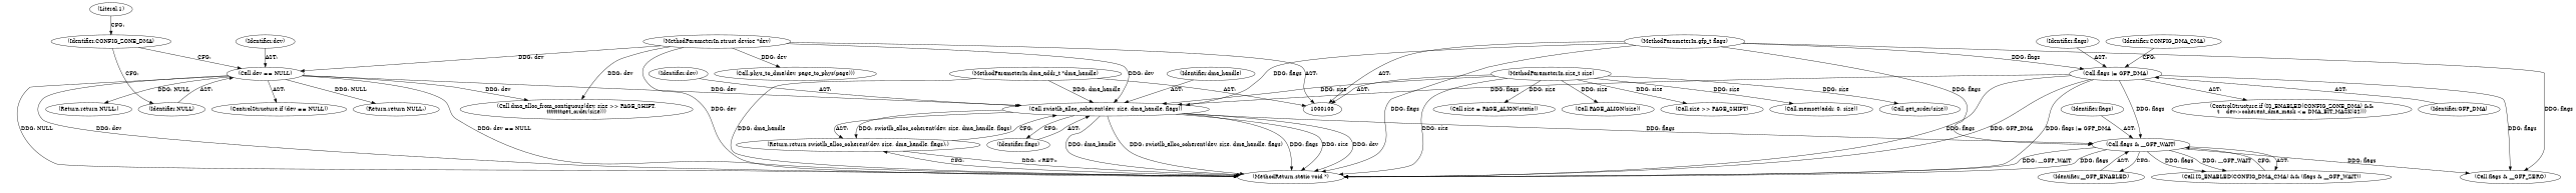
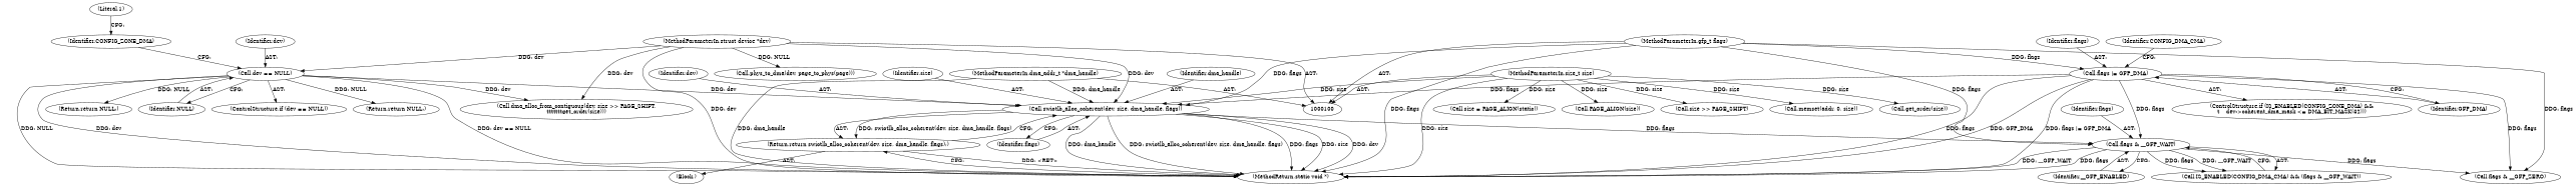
  digraph {
    n1 [label="(Call,swiotlb_alloc_coherent(dev, size, dma_handle, flags))"]
    n2 [label="(Return,return swiotlb_alloc_coherent(dev, size, dma_handle, flags);)"]
    n3 [label="(MethodReturn,static void *)"]
    n4 [label="(Identifier,flags)"]
    n5 [label="(Call,flags & __GFP_WAIT)"]
+   n6 [label="(Block,)"]
    n7 [label="(Call,dev == NULL)"]
    n8 [label="(Call,dma_alloc_from_contiguous(dev, size >> PAGE_SHIFT,\n\t\t\t\t\t\t\tget_order(size)))"]
    n9 [label="(Return,return NULL;)"]
    n10 [label="(Return,return NULL;)"]
    n11 [label="(Identifier,NULL)"]
    n12 [label="(ControlStructure,if (dev == NULL))"]
    n13 [label="(MethodParameterIn,struct device *dev)"]
    n14 [label="(Call,phys_to_dma(dev, page_to_phys(page)))"]
    1000100
    n16 [label="(MethodParameterIn,size_t size)"]
    n17 [label="(Call,size = PAGE_ALIGN(static))"]
    n18 [label="(Call,PAGE_ALIGN(size))"]
    n19 [label="(Call,size >> PAGE_SHIFT)"]
    n20 [label="(Call,memset(addr, 0, size))"]
    n21 [label="(Call,get_order(size))"]
    n22 [label="(MethodParameterIn,dma_addr_t *dma_handle)"]
    n23 [label="(Call,IS_ENABLED(CONFIG_DMA_CMA) && (flags & __GFP_WAIT))"]
    n24 [label="(Call,flags & __GFP_ZERO)"]
    n25 [label="(Identifier,__GFP_ENABLED)"]
    n26 [label="(Call,flags |= GFP_DMA)"]
    n27 [label="(ControlStructure,if (IS_ENABLED(CONFIG_ZONE_DMA) &&\n\t    dev->coherent_dma_mask <= DMA_BIT_MASK(32)))"]
    n28 [label="(Identifier,GFP_DMA)"]
    n29 [label="(MethodParameterIn,gfp_t flags)"]
    n30 [label="(Literal,1)"]
    n31 [label="(Identifier,CONFIG_ZONE_DMA)"]
    n32 [label="(Identifier,dma_handle)"]
    n33 [label="(Identifier,dev)"]
+   n34 [label="(Identifier,size)"]
    n35 [label="(Identifier,flags)"]
    n36 [label="(Identifier,dev)"]
    n37 [label="(Identifier,flags)"]
    n38 [label="(Identifier,CONFIG_DMA_CMA)"]
    n1 -> n2 [label="AST: "]
    n1 -> n2 [label="DDG: swiotlb_alloc_coherent(dev, size, dma_handle, flags)"]
    n1 -> n3 [label="DDG: dma_handle"]
    n1 -> n3 [label="DDG: swiotlb_alloc_coherent(dev, size, dma_handle, flags)"]
    n1 -> n3 [label="DDG: flags"]
    n1 -> n3 [label="DDG: size"]
    n1 -> n3 [label="DDG: dev"]
    n1 -> n4 [label="CFG: "]
    n1 -> n5 [label="DDG: flags"]
    n2 -> n1 [label="CFG: "]
    n2 -> n3 [label="DDG: <RET>"]
+   n2 -> n6 [label="AST: "]
    n3 -> n2 [label="CFG: "]
    n4 -> n1 [label="AST: "]
    n5 -> n3 [label="DDG: flags"]
    n5 -> n3 [label="DDG: __GFP_WAIT"]
    n5 -> n23 [label="AST: "]
    n5 -> n23 [label="DDG: flags"]
    n5 -> n23 [label="DDG: __GFP_WAIT"]
    n5 -> n24 [label="DDG: flags"]
    n5 -> n25 [label="CFG: "]
    n7 -> n1 [label="DDG: dev"]
    n7 -> n3 [label="DDG: dev == NULL"]
    n7 -> n3 [label="DDG: NULL"]
    n7 -> n3 [label="DDG: dev"]
    n7 -> n8 [label="DDG: dev"]
    n7 -> n9 [label="DDG: NULL"]
    n7 -> n10 [label="DDG: NULL"]
-   n31 -> n11 [label="CFG: "]
+   n7 -> n11 [label="CFG: "]
    n7 -> n12 [label="AST: "]
    n11 -> n7 [label="AST: "]
    n13 -> n1 [label="DDG: dev"]
    n13 -> n3 [label="DDG: dev"]
    n13 -> n7 [label="DDG: dev"]
    n13 -> n8 [label="DDG: dev"]
-   n13 -> n14 [label="DDG: dev"]
+   n13 -> n14 [label="DDG: NULL"]
    n13 -> 1000100 [label="AST: "]
    n16 -> n1 [label="DDG: size"]
    n16 -> n3 [label="DDG: size"]
    n16 -> 1000100 [label="AST: "]
    n16 -> n17 [label="DDG: size"]
    n16 -> n18 [label="DDG: size"]
    n16 -> n19 [label="DDG: size"]
    n16 -> n20 [label="DDG: size"]
    n16 -> n21 [label="DDG: size"]
    n22 -> n1 [label="DDG: dma_handle"]
    n22 -> n3 [label="DDG: dma_handle"]
    n22 -> 1000100 [label="AST: "]
    n23 -> n5 [label="CFG: "]
    n25 -> n5 [label="AST: "]
    n26 -> n1 [label="DDG: flags"]
    n26 -> n3 [label="DDG: flags |= GFP_DMA"]
    n26 -> n3 [label="DDG: flags"]
    n26 -> n3 [label="DDG: GFP_DMA"]
    n26 -> n5 [label="DDG: flags"]
    n26 -> n24 [label="DDG: flags"]
    n26 -> n27 [label="AST: "]
+   n26 -> n28 [label="CFG: "]
    n28 -> n26 [label="AST: "]
    n29 -> n1 [label="DDG: flags"]
    n29 -> n3 [label="DDG: flags"]
    n29 -> n5 [label="DDG: flags"]
    n29 -> 1000100 [label="AST: "]
    n29 -> n24 [label="DDG: flags"]
    n29 -> n26 [label="DDG: flags"]
    n30 -> n31 [label="CFG: "]
    n31 -> n7 [label="CFG: "]
    n32 -> n1 [label="AST: "]
    n33 -> n1 [label="AST: "]
+   n34 -> n1 [label="AST: "]
    n35 -> n5 [label="AST: "]
    n36 -> n7 [label="AST: "]
    n37 -> n26 [label="AST: "]
    n38 -> n26 [label="CFG: "]
  }
